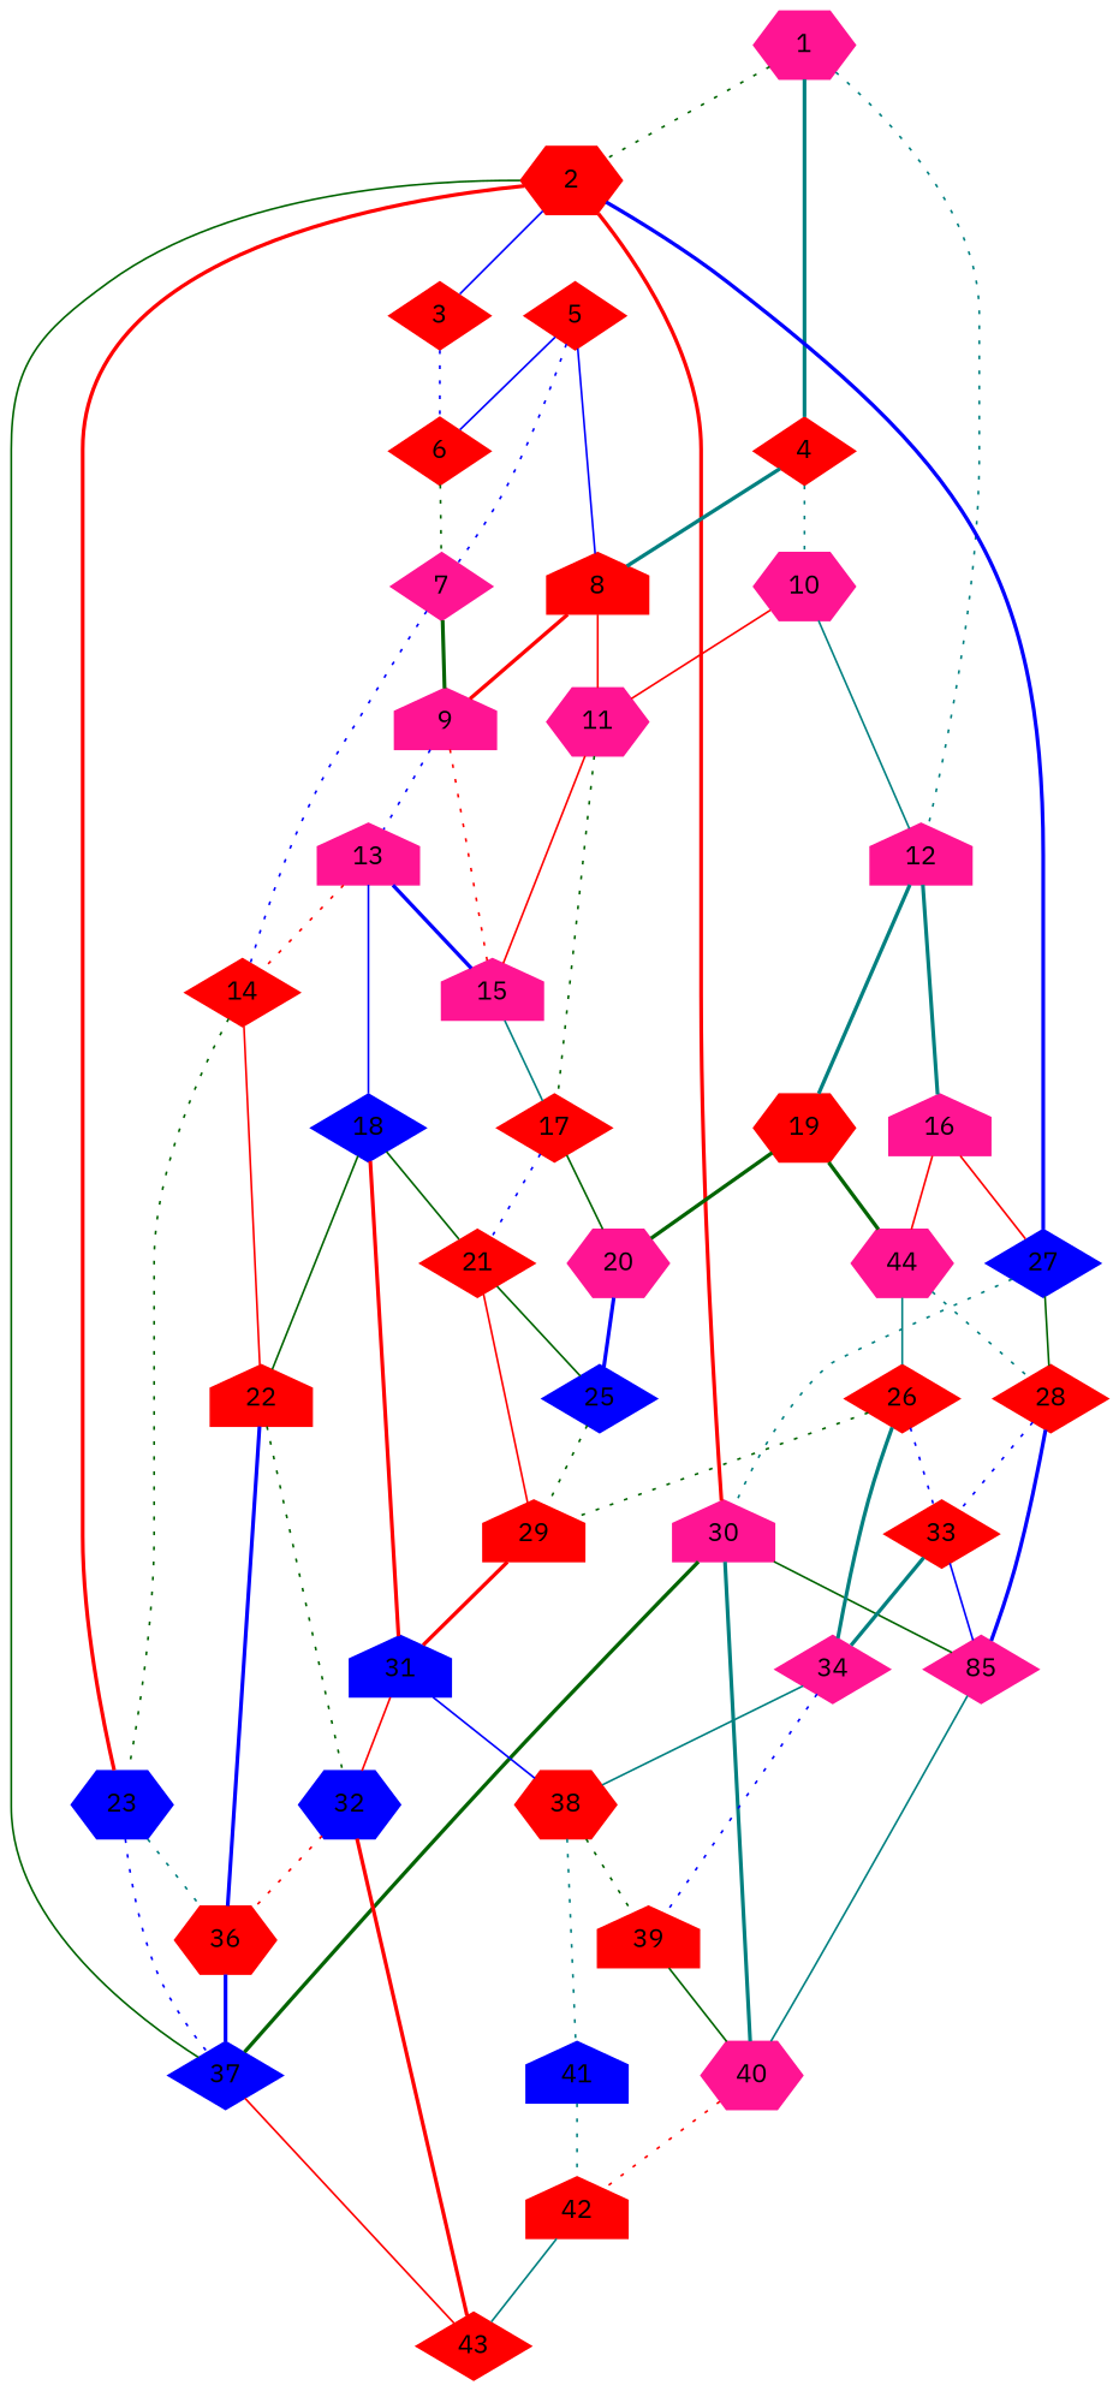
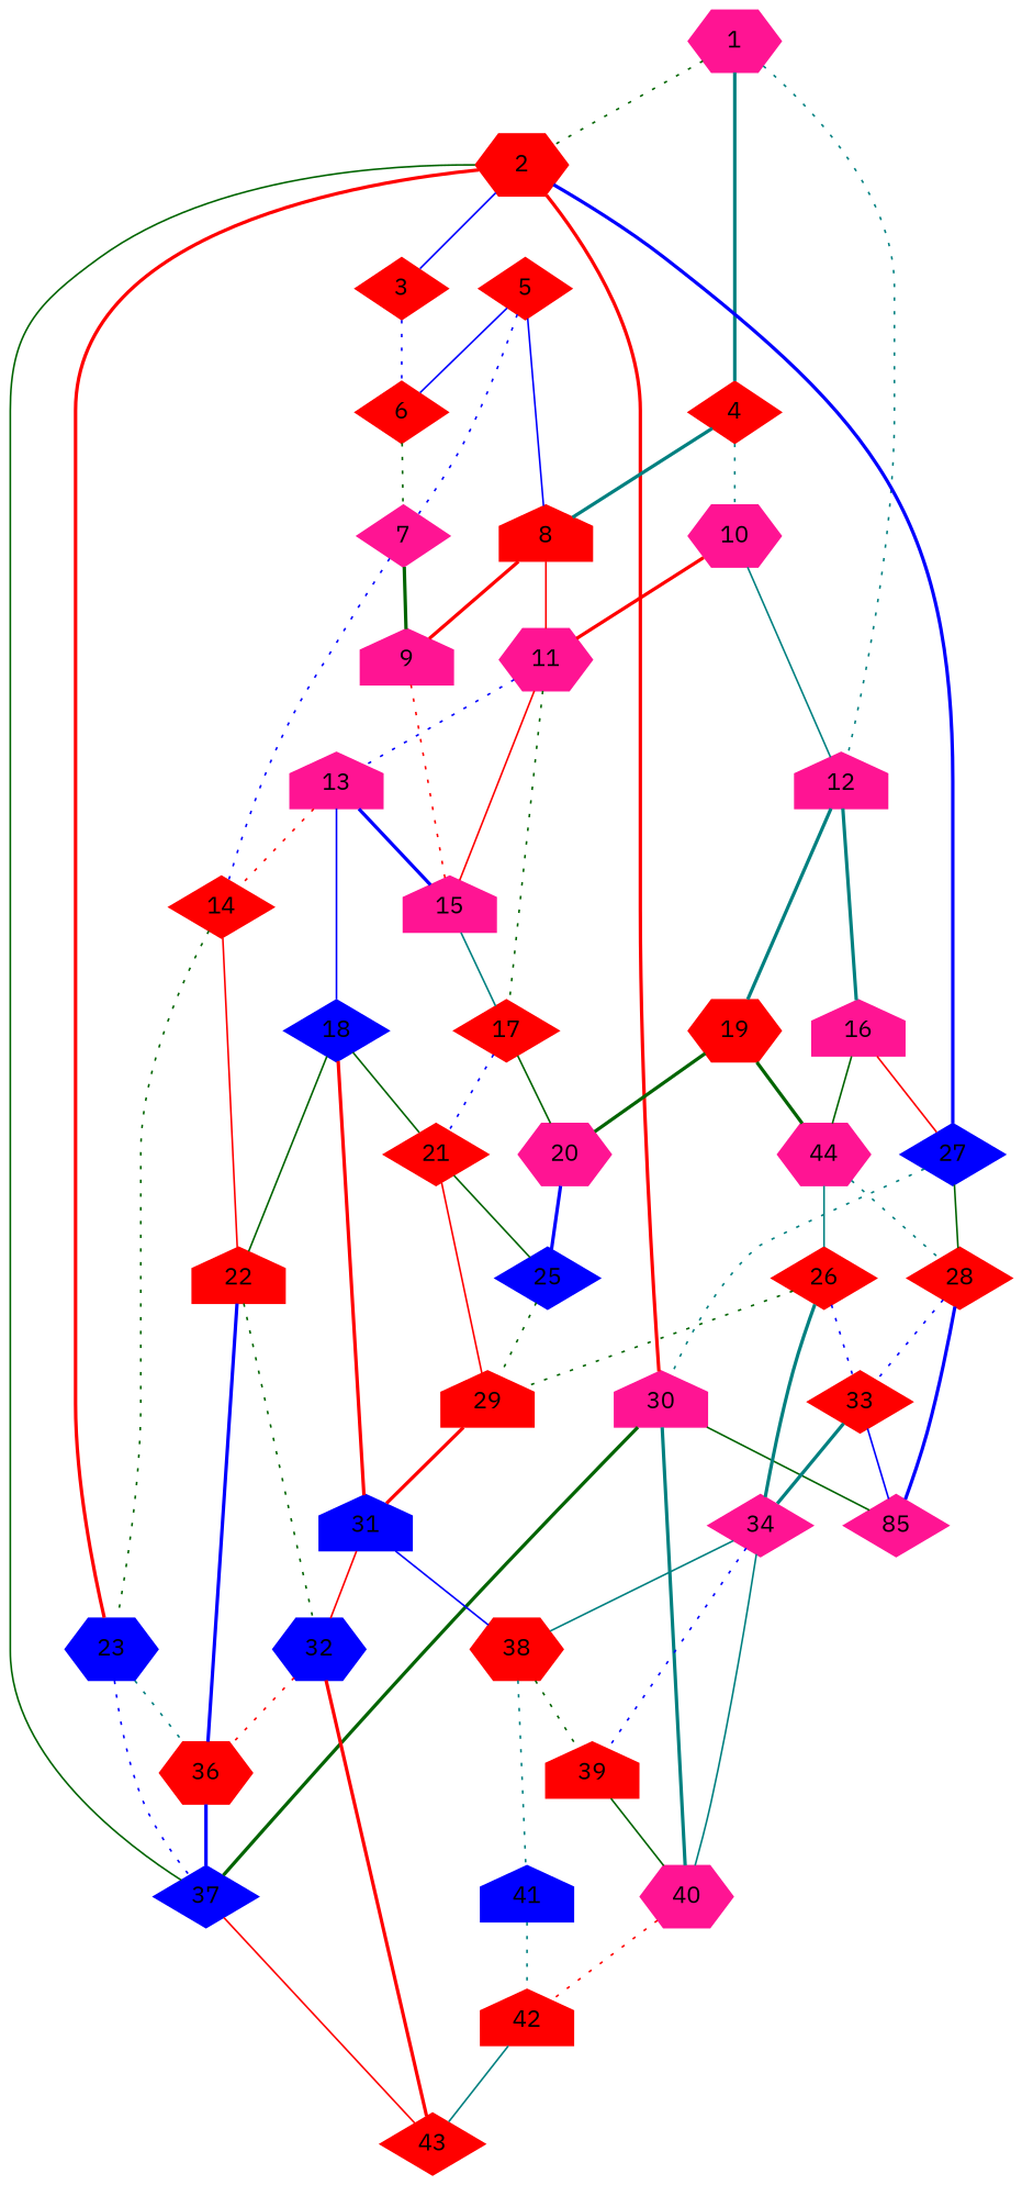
  graph {
    fontname="IBM Plex Sans"
    node [color=red fontname="IBM Plex Sans" shape=diamond style=filled]
    edge [color=blue fontname="IBM Plex Sans" style=solid weight=1.0]
    1 [color=deeppink shape=hexagon]
    2 [shape=hexagon]
    4
    12 [color=deeppink shape=house]
    3
    23 [color=blue shape=hexagon]
    27 [color=blue]
    30 [color=deeppink shape=house]
    37 [color=blue]
    10 [color=deeppink shape=hexagon]
    8 [shape=house]
    11 [color=deeppink shape=hexagon]
    16 [color=deeppink shape=house]
    19 [shape=hexagon]
    6
    36 [shape=hexagon]
    28
    n18 [color=deeppink label=85]
    40 [color=deeppink shape=hexagon]
    43
    7 [color=deeppink]
    9 [color=deeppink shape=house]
    5
    14
    13 [color=deeppink shape=house]
    15 [color=deeppink shape=house]
    22 [shape=house]
    17
    18 [color=blue]
    20 [color=deeppink shape=hexagon]
    21
    n32 [color=deeppink label=44 shape=hexagon]
    31 [color=blue shape=house]
    32 [color=blue shape=hexagon]
    26
    25 [color=blue]
    29 [shape=house]
    38 [shape=hexagon]
    33
    34 [color=deeppink]
    39 [shape=house]
    42 [shape=house]
    41 [color=blue shape=house]
    1 -- 2 [color=darkgreen style=dotted]
    1 -- 4 [color=teal style=bold]
    1 -- 12 [color=teal style=dotted]
    2 -- 3
    2 -- 23 [color=red style=bold]
    2 -- 27 [style=bold]
    2 -- 30 [color=red style=bold]
    2 -- 37 [color=darkgreen]
    4 -- 10 [color=teal style=dotted]
    4 -- 8 [color=teal style=bold]
    12 -- 16 [color=teal style=bold]
    12 -- 19 [color=teal style=bold]
    3 -- 6 [style=dotted weight=2.0]
    23 -- 37 [style=dotted]
    23 -- 36 [color=teal style=dotted]
    27 -- 30 [color=teal style=dotted]
    27 -- 28 [color=darkgreen]
    30 -- 37 [color=darkgreen style=bold]
    30 -- n18 [color=darkgreen]
    30 -- 40 [color=teal style=bold]
    37 -- 43 [color=red]
    10 -- 12 [color=teal]
-   10 -- 11 [color=red]
+   10 -- 11 [color=red style=bold]
    8 -- 11 [color=red]
    8 -- 9 [color=red style=bold]
    11 -- 15 [color=red]
    11 -- 17 [color=darkgreen style=dotted]
    16 -- 27 [color=red]
-   16 -- n32 [color=red]
+   16 -- n32 [color=darkgreen]
    19 -- 20 [color=darkgreen style=bold]
    19 -- n32 [color=darkgreen style=bold]
    6 -- 7 [color=darkgreen style=dotted]
    36 -- 37 [style=bold]
    28 -- n18 [style=bold]
    28 -- 33 [style=dotted]
-   n18 -- 40 [color=teal]
+   34 -- 40 [color=teal]
    40 -- 42 [color=red style=dotted]
    7 -- 9 [color=darkgreen style=bold]
    7 -- 14 [style=dotted]
-   9 -- 13 [style=dotted]
+   11 -- 13 [style=dotted]
    9 -- 15 [color=red style=dotted]
    5 -- 8
    5 -- 6
    5 -- 7 [style=dotted]
    14 -- 23 [color=darkgreen style=dotted]
    14 -- 22 [color=red]
    13 -- 14 [color=red style=dotted]
    13 -- 15 [style=bold]
    13 -- 18
    15 -- 17 [color=teal]
    22 -- 36 [style=bold]
    22 -- 32 [color=darkgreen style=dotted]
    17 -- 20 [color=darkgreen]
    17 -- 21 [style=dotted]
    18 -- 22 [color=darkgreen]
    18 -- 21 [color=darkgreen]
    18 -- 31 [color=red style=bold]
    20 -- 25 [style=bold weight=2.0]
    21 -- 25 [color=darkgreen]
    21 -- 29 [color=red]
    n32 -- 28 [color=teal style=dotted]
    n32 -- 26 [color=teal]
    31 -- 32 [color=red]
    31 -- 38
    32 -- 36 [color=red style=dotted]
    32 -- 43 [color=red style=bold]
    26 -- 29 [color=darkgreen style=dotted]
    26 -- 33 [style=dotted]
    26 -- 34 [color=teal style=bold]
    25 -- 29 [color=darkgreen style=dotted]
    29 -- 31 [color=red style=bold]
    38 -- 39 [color=darkgreen style=dotted]
    38 -- 41 [color=teal style=dotted]
    33 -- n18
    33 -- 34 [color=teal style=bold]
    34 -- 38 [color=teal]
    34 -- 39 [style=dotted]
    39 -- 40 [color=darkgreen]
    42 -- 43 [color=teal]
    41 -- 42 [color=teal style=dotted weight=2.0]
  }
